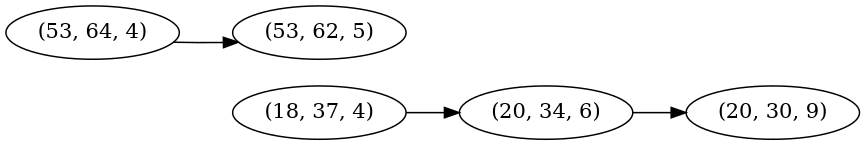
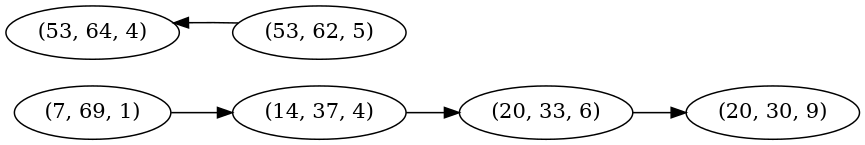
  digraph {
    rankdir=LR
-   "(18, 37, 4)"
-   "(20, 34, 6)"
+   "(7, 69, 1)"
+   "(18, 37, 4)" [label="(14, 37, 4)"]
+   "(20, 34, 6)" [label="(20, 33, 6)"]
    n4 [label="(20, 30, 9)"]
    n5 [label="(53, 64, 4)"]
    "(53, 62, 5)"
+   "(7, 69, 1)" -> "(18, 37, 4)"
    "(18, 37, 4)" -> "(20, 34, 6)"
    "(20, 34, 6)" -> n4
-   n5 -> "(53, 62, 5)"
+   "(53, 62, 5)" -> n5
  }
